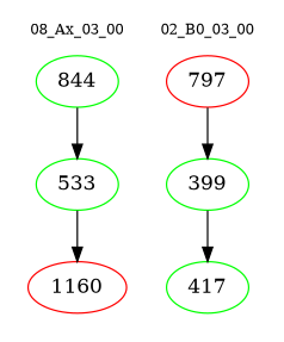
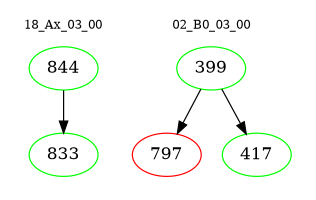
  digraph {
    node [color=green]
    edge [color=black]
-   n1 [label=533]
+   n1 [label=833]
    n2 [label=844]
-   n3 [color=red label=1160]
    n4 [label=399]
    n5 [color=red label=797]
    n6 [label=417]
    subgraph cluster_1 {
      color=white
      fontsize=10
-     label="08_Ax_03_00"
+     label="18_Ax_03_00"
      n1
      n2
-     n3
    }
    subgraph cluster_2 {
      color=white
      fontsize=10
      label="02_B0_03_00"
      n4
      n5
      n6
    }
-   n1 -> n3
    n2 -> n1
-   n5 -> n4
+   n4 -> n5
    n4 -> n6
  }
